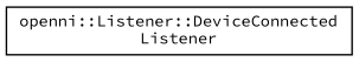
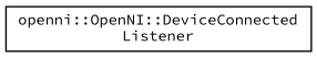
  digraph {
    rankdir=TB
    fontname="Source Code Pro"
-   n1 [color=black fillcolor=white fontname="Source Code Pro" fontsize=10 height=0.2 label="openni::Listener::DeviceConnected\lListener" shape=record style=filled width=0.4]
+   n1 [color=black fillcolor=white fontname="Source Code Pro" fontsize=10 height=0.2 label="openni::OpenNI::DeviceConnected\lListener" shape=record style=filled width=0.4]
  }
